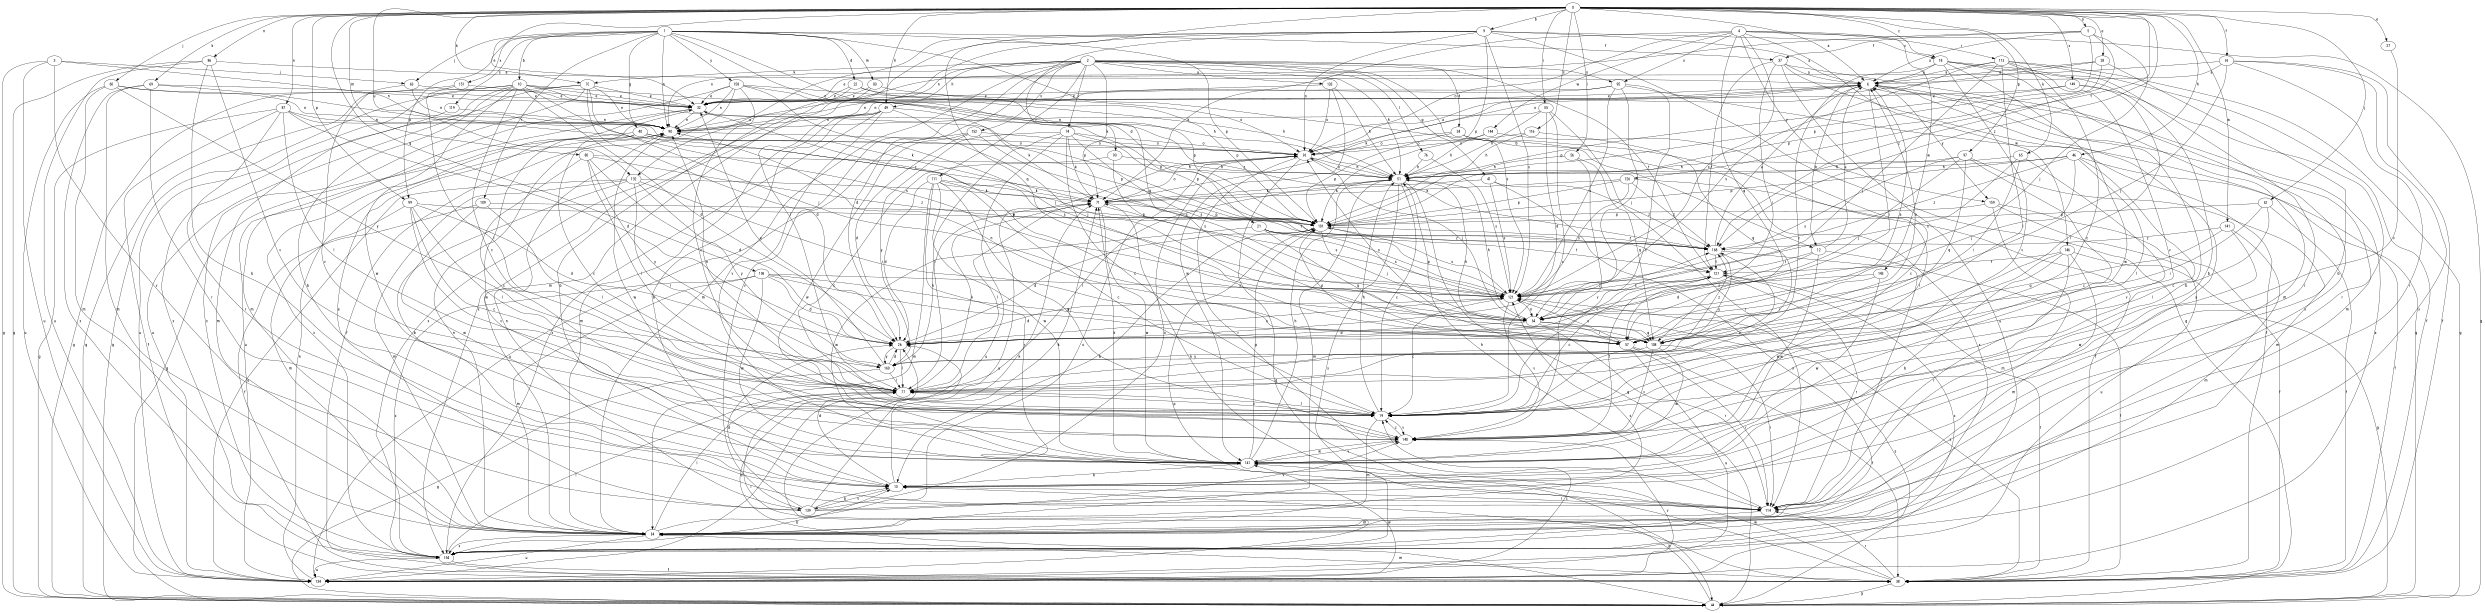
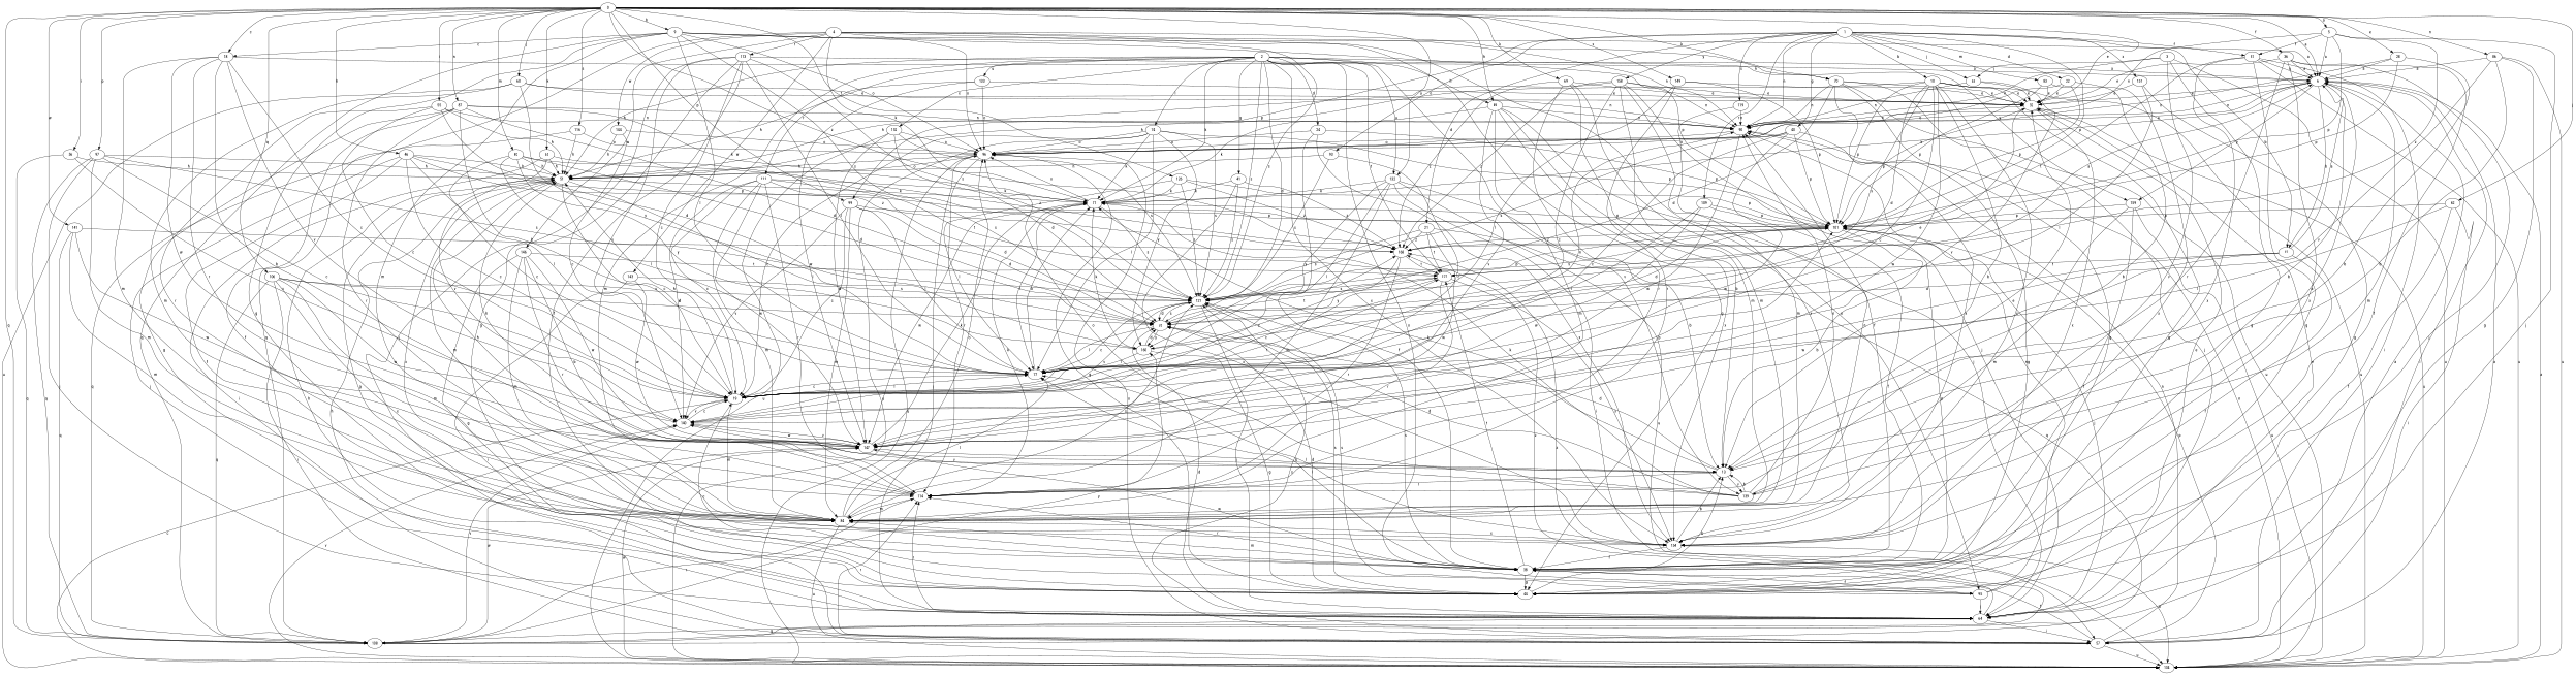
  strict digraph {
    fontname="Roboto Condensed"
    node [fontname="Roboto Condensed"]
    edge [fontname="Roboto Condensed"]
    0
    5
    6
    9
    18
-   27
    28
    32
    36
    46
    49
    55
    56
    60
    62
    65
    69
    70
    80
    86
    87
    97
    99
    106
    108
    116
    126
    132
    141
    149
    168
    37
    90
    101
    64
    12
    71
    84
    159
    13
    57
    121
    44
    96
    77
    19
    147
    114
    140
    154
    134
    38
    51
    26
    160
    127
    1
    10
    21
    22
    40
    63
    83
    93
    109
    119
    151
    158
    2
    24
    41
    74
-   76
    95
    111
    133
    139
    152
    3
    4
    113
    143
    144
    146
    0 -> 5 [label=a]
    0 -> 6 [label=a]
    0 -> 9 [label=b]
    0 -> 18 [label=c]
-   0 -> 27 [label=e]
    0 -> 28 [label=e]
    0 -> 32 [label=e]
    0 -> 36 [label=f]
    0 -> 46 [label=h]
    0 -> 49 [label=h]
    0 -> 55 [label=i]
    0 -> 56 [label=i]
    0 -> 60 [label=j]
    0 -> 62 [label=j]
    0 -> 65 [label=k]
    0 -> 69 [label=k]
    0 -> 70 [label=k]
    0 -> 80 [label=m]
    0 -> 86 [label=n]
    0 -> 87 [label=n]
    0 -> 97 [label=p]
    0 -> 99 [label=p]
    0 -> 106 [label=q]
    0 -> 108 [label=q]
    0 -> 116 [label=s]
    0 -> 126 [label=t]
    0 -> 132 [label=u]
    0 -> 141 [label=w]
    0 -> 149 [label=x]
    0 -> 168 [label=z]
    5 -> 6 [label=a]
    5 -> 168 [label=z]
    5 -> 37 [label=f]
    5 -> 90 [label=n]
    5 -> 101 [label=p]
    5 -> 64 [label=j]
    6 -> 32 [label=e]
    6 -> 90 [label=n]
    6 -> 12 [label=b]
    6 -> 71 [label=k]
    6 -> 84 [label=m]
    6 -> 159 [label=y]
    6 -> 13 [label=b]
    6 -> 57 [label=i]
    9 -> 6 [label=a]
    9 -> 18 [label=c]
    9 -> 108 [label=q]
    9 -> 90 [label=n]
    9 -> 101 [label=p]
    9 -> 84 [label=m]
    9 -> 121 [label=s]
    9 -> 44 [label=g]
    9 -> 96 [label=o]
    9 -> 77 [label=l]
    18 -> 6 [label=a]
    18 -> 84 [label=m]
    18 -> 13 [label=b]
    18 -> 19 [label=c]
    18 -> 147 [label=w]
    18 -> 114 [label=r]
    18 -> 140 [label=v]
-   27 -> 140 [label=v]
    28 -> 6 [label=a]
    28 -> 101 [label=p]
    28 -> 13 [label=b]
    28 -> 96 [label=o]
    32 -> 90 [label=n]
    32 -> 101 [label=p]
    32 -> 154 [label=x]
    32 -> 134 [label=u]
    36 -> 6 [label=a]
    36 -> 32 [label=e]
    36 -> 64 [label=j]
    36 -> 114 [label=r]
    36 -> 154 [label=x]
    36 -> 38 [label=f]
    46 -> 168 [label=z]
    46 -> 101 [label=p]
    46 -> 64 [label=j]
    46 -> 77 [label=l]
    46 -> 19 [label=c]
    46 -> 38 [label=f]
    46 -> 51 [label=h]
    49 -> 90 [label=n]
    49 -> 64 [label=j]
    49 -> 71 [label=k]
    49 -> 84 [label=m]
    49 -> 13 [label=b]
    49 -> 140 [label=v]
    49 -> 154 [label=x]
    55 -> 90 [label=n]
    55 -> 19 [label=c]
    55 -> 114 [label=r]
    55 -> 51 [label=h]
    55 -> 26 [label=d]
    56 -> 108 [label=q]
    56 -> 140 [label=v]
    56 -> 51 [label=h]
    60 -> 32 [label=e]
    60 -> 90 [label=n]
    60 -> 84 [label=m]
    60 -> 134 [label=u]
    60 -> 160 [label=y]
    62 -> 101 [label=p]
    62 -> 57 [label=i]
    62 -> 77 [label=l]
    62 -> 38 [label=f]
    65 -> 57 [label=i]
    65 -> 121 [label=s]
    65 -> 140 [label=v]
    65 -> 51 [label=h]
    69 -> 32 [label=e]
    69 -> 168 [label=z]
    69 -> 84 [label=m]
    69 -> 114 [label=r]
    69 -> 154 [label=x]
    70 -> 32 [label=e]
    70 -> 90 [label=n]
    70 -> 64 [label=j]
    70 -> 44 [label=g]
    70 -> 154 [label=x]
    70 -> 134 [label=u]
    70 -> 26 [label=d]
    80 -> 168 [label=z]
    80 -> 77 [label=l]
    80 -> 19 [label=c]
    80 -> 51 [label=h]
    80 -> 26 [label=d]
    80 -> 160 [label=y]
    86 -> 6 [label=a]
    86 -> 13 [label=b]
    86 -> 44 [label=g]
    86 -> 140 [label=v]
    86 -> 134 [label=u]
    87 -> 90 [label=n]
    87 -> 71 [label=k]
    87 -> 44 [label=g]
    87 -> 77 [label=l]
    87 -> 114 [label=r]
    87 -> 38 [label=f]
    87 -> 26 [label=d]
    97 -> 108 [label=q]
    97 -> 64 [label=j]
    97 -> 84 [label=m]
    97 -> 121 [label=s]
    97 -> 19 [label=c]
    97 -> 51 [label=h]
    99 -> 101 [label=p]
    99 -> 84 [label=m]
    99 -> 77 [label=l]
    99 -> 19 [label=c]
    99 -> 140 [label=v]
    99 -> 26 [label=d]
    106 -> 108 [label=q]
    106 -> 84 [label=m]
    106 -> 57 [label=i]
    106 -> 121 [label=s]
    106 -> 147 [label=w]
    106 -> 154 [label=x]
    106 -> 26 [label=d]
    108 -> 6 [label=a]
    108 -> 168 [label=z]
    108 -> 147 [label=w]
    108 -> 114 [label=r]
    108 -> 140 [label=v]
    108 -> 160 [label=y]
    116 -> 108 [label=q]
    116 -> 96 [label=o]
    116 -> 51 [label=h]
    126 -> 168 [label=z]
    126 -> 101 [label=p]
    126 -> 71 [label=k]
    126 -> 121 [label=s]
    126 -> 77 [label=l]
    132 -> 71 [label=k]
    132 -> 84 [label=m]
    132 -> 13 [label=b]
    132 -> 57 [label=i]
    132 -> 77 [label=l]
    132 -> 134 [label=u]
    132 -> 160 [label=y]
    141 -> 108 [label=q]
    141 -> 168 [label=z]
    141 -> 84 [label=m]
    141 -> 147 [label=w]
    149 -> 32 [label=e]
    149 -> 101 [label=p]
    149 -> 77 [label=l]
    149 -> 114 [label=r]
    168 -> 6 [label=a]
    168 -> 114 [label=r]
    168 -> 160 [label=y]
    168 -> 127 [label=t]
    37 -> 6 [label=a]
    37 -> 57 [label=i]
    37 -> 44 [label=g]
    37 -> 154 [label=x]
    37 -> 134 [label=u]
    37 -> 127 [label=t]
    90 -> 96 [label=o]
    90 -> 147 [label=w]
    101 -> 168 [label=z]
    101 -> 64 [label=j]
    101 -> 13 [label=b]
    101 -> 121 [label=s]
    101 -> 26 [label=d]
    64 -> 32 [label=e]
    64 -> 108 [label=q]
    64 -> 168 [label=z]
    64 -> 57 [label=i]
    64 -> 114 [label=r]
    64 -> 51 [label=h]
    64 -> 26 [label=d]
    12 -> 6 [label=a]
    12 -> 147 [label=w]
    12 -> 38 [label=f]
    12 -> 26 [label=d]
    12 -> 127 [label=t]
    71 -> 101 [label=p]
    71 -> 121 [label=s]
    71 -> 96 [label=o]
    71 -> 77 [label=l]
    71 -> 147 [label=w]
    84 -> 90 [label=n]
    84 -> 121 [label=s]
    84 -> 96 [label=o]
    84 -> 77 [label=l]
    84 -> 154 [label=x]
    84 -> 134 [label=u]
    159 -> 101 [label=p]
    159 -> 84 [label=m]
    159 -> 134 [label=u]
    159 -> 38 [label=f]
    13 -> 71 [label=k]
    13 -> 114 [label=r]
    13 -> 26 [label=d]
    13 -> 139 [label=v]
    57 -> 6 [label=a]
    57 -> 90 [label=n]
    57 -> 101 [label=p]
    57 -> 121 [label=s]
    57 -> 96 [label=o]
    57 -> 114 [label=r]
    57 -> 134 [label=u]
    57 -> 38 [label=f]
    57 -> 51 [label=h]
    121 -> 101 [label=p]
-   121 -> 64 [label=n]
+   121 -> 64 [label=j]
    121 -> 19 [label=c]
    121 -> 140 [label=v]
    121 -> 26 [label=d]
    44 -> 13 [label=b]
    44 -> 121 [label=s]
    44 -> 26 [label=d]
    96 -> 6 [label=a]
    96 -> 64 [label=j]
    96 -> 44 [label=g]
    96 -> 114 [label=r]
    96 -> 134 [label=u]
    96 -> 51 [label=h]
    77 -> 90 [label=n]
    77 -> 71 [label=k]
    77 -> 19 [label=c]
    19 -> 168 [label=z]
    19 -> 84 [label=m]
    19 -> 77 [label=l]
    19 -> 140 [label=v]
    19 -> 51 [label=h]
    147 -> 101 [label=p]
    147 -> 71 [label=k]
    147 -> 13 [label=b]
    147 -> 140 [label=v]
    147 -> 51 [label=h]
    114 -> 71 [label=k]
    114 -> 84 [label=m]
    114 -> 51 [label=h]
    140 -> 19 [label=c]
    140 -> 147 [label=w]
    140 -> 127 [label=t]
    154 -> 13 [label=b]
    154 -> 77 [label=l]
    154 -> 134 [label=u]
    154 -> 38 [label=f]
    134 -> 6 [label=a]
    134 -> 90 [label=n]
    134 -> 19 [label=c]
    134 -> 147 [label=w]
    134 -> 140 [label=v]
    38 -> 101 [label=p]
    38 -> 84 [label=m]
    38 -> 121 [label=s]
    38 -> 44 [label=g]
    38 -> 77 [label=l]
    38 -> 147 [label=w]
    38 -> 114 [label=r]
    38 -> 127 [label=t]
    51 -> 71 [label=k]
    51 -> 84 [label=m]
    51 -> 44 [label=g]
    51 -> 96 [label=o]
    51 -> 77 [label=l]
    51 -> 19 [label=c]
    51 -> 154 [label=x]
    26 -> 121 [label=s]
    26 -> 77 [label=l]
    26 -> 160 [label=y]
    26 -> 127 [label=t]
    160 -> 32 [label=e]
    160 -> 71 [label=k]
    160 -> 44 [label=g]
    160 -> 77 [label=l]
    160 -> 26 [label=d]
    127 -> 121 [label=s]
    127 -> 19 [label=c]
    127 -> 114 [label=r]
    127 -> 154 [label=x]
    1 -> 99 [label=p]
    1 -> 37 [label=f]
    1 -> 90 [label=n]
    1 -> 101 [label=p]
    1 -> 12 [label=b]
    1 -> 10 [label=b]
    1 -> 21 [label=d]
    1 -> 22 [label=d]
    1 -> 40 [label=g]
    1 -> 63 [label=j]
    1 -> 83 [label=m]
    1 -> 93 [label=o]
    1 -> 109 [label=r]
    1 -> 119 [label=s]
    1 -> 151 [label=x]
    1 -> 158 [label=y]
    10 -> 32 [label=e]
    10 -> 101 [label=p]
    10 -> 13 [label=b]
    10 -> 121 [label=s]
    10 -> 44 [label=g]
    10 -> 19 [label=c]
    10 -> 147 [label=w]
    10 -> 154 [label=x]
    10 -> 134 [label=u]
    10 -> 51 [label=h]
    10 -> 26 [label=d]
    21 -> 108 [label=q]
    21 -> 168 [label=z]
    21 -> 121 [label=s]
    21 -> 147 [label=w]
    21 -> 127 [label=t]
    22 -> 32 [label=e]
    22 -> 101 [label=p]
    22 -> 13 [label=b]
    22 -> 96 [label=o]
    40 -> 101 [label=p]
    40 -> 121 [label=s]
    40 -> 44 [label=g]
    40 -> 96 [label=o]
    40 -> 19 [label=c]
    40 -> 147 [label=w]
    63 -> 32 [label=e]
    63 -> 90 [label=n]
    63 -> 140 [label=v]
    83 -> 32 [label=e]
    83 -> 101 [label=p]
    83 -> 154 [label=x]
    93 -> 121 [label=s]
    93 -> 19 [label=c]
    93 -> 51 [label=h]
    109 -> 101 [label=p]
    109 -> 77 [label=l]
    109 -> 147 [label=w]
    109 -> 38 [label=f]
    119 -> 90 [label=n]
    119 -> 84 [label=m]
    151 -> 32 [label=e]
    151 -> 44 [label=g]
    151 -> 77 [label=l]
    158 -> 32 [label=e]
    158 -> 168 [label=z]
    158 -> 90 [label=n]
    158 -> 64 [label=j]
    158 -> 84 [label=m]
    158 -> 19 [label=c]
    158 -> 38 [label=f]
    158 -> 51 [label=h]
    2 -> 49 [label=h]
    2 -> 70 [label=k]
    2 -> 132 [label=u]
    2 -> 71 [label=k]
    2 -> 84 [label=m]
    2 -> 121 [label=s]
    2 -> 154 [label=x]
    2 -> 51 [label=h]
    2 -> 26 [label=d]
    2 -> 127 [label=t]
    2 -> 24 [label=d]
    2 -> 41 [label=g]
    2 -> 74 [label=l]
-   2 -> 76 [label=l]
    2 -> 95 [label=o]
    2 -> 111 [label=r]
    2 -> 133 [label=u]
    2 -> 139 [label=v]
    2 -> 152 [label=x]
    24 -> 101 [label=p]
    24 -> 96 [label=o]
    24 -> 154 [label=x]
    24 -> 38 [label=f]
    41 -> 168 [label=z]
    41 -> 71 [label=k]
    41 -> 121 [label=s]
    41 -> 154 [label=x]
    74 -> 101 [label=p]
    74 -> 71 [label=k]
    74 -> 121 [label=s]
    74 -> 96 [label=o]
    74 -> 77 [label=l]
    74 -> 19 [label=c]
    74 -> 134 [label=u]
    74 -> 160 [label=y]
-   76 -> 121 [label=s]
-   76 -> 51 [label=h]
    95 -> 32 [label=e]
    95 -> 90 [label=n]
    95 -> 64 [label=j]
    95 -> 121 [label=s]
    95 -> 19 [label=c]
-   95 -> 38 [label=f]
+   38 -> 95 [label=f]
    111 -> 71 [label=k]
    111 -> 84 [label=m]
    111 -> 19 [label=c]
    111 -> 147 [label=w]
    111 -> 114 [label=r]
    111 -> 140 [label=v]
    111 -> 26 [label=d]
    111 -> 127 [label=t]
    133 -> 32 [label=e]
    133 -> 96 [label=o]
    133 -> 147 [label=w]
    133 -> 51 [label=h]
    139 -> 6 [label=a]
    139 -> 32 [label=e]
    139 -> 90 [label=n]
    139 -> 71 [label=k]
    139 -> 13 [label=b]
    139 -> 96 [label=o]
    139 -> 140 [label=v]
    139 -> 26 [label=d]
    152 -> 121 [label=s]
    152 -> 96 [label=o]
    152 -> 147 [label=w]
    152 -> 134 [label=u]
    152 -> 26 [label=d]
    3 -> 90 [label=n]
    3 -> 44 [label=g]
    3 -> 134 [label=u]
    3 -> 63 [label=j]
    3 -> 139 [label=v]
    4 -> 108 [label=q]
    4 -> 71 [label=k]
    4 -> 159 [label=y]
    4 -> 121 [label=s]
    4 -> 44 [label=g]
    4 -> 96 [label=o]
    4 -> 95 [label=o]
    4 -> 113 [label=r]
    4 -> 143 [label=w]
    4 -> 144 [label=w]
    4 -> 146 [label=w]
    113 -> 6 [label=a]
    113 -> 64 [label=j]
    113 -> 121 [label=s]
    113 -> 44 [label=g]
    113 -> 77 [label=l]
    113 -> 19 [label=c]
    113 -> 140 [label=v]
    113 -> 38 [label=f]
    143 -> 57 [label=i]
    143 -> 121 [label=s]
    143 -> 147 [label=w]
    144 -> 96 [label=o]
    144 -> 19 [label=c]
    144 -> 51 [label=h]
    146 -> 84 [label=m]
    146 -> 13 [label=b]
    146 -> 44 [label=g]
    146 -> 147 [label=w]
    146 -> 114 [label=r]
    146 -> 127 [label=t]
  }
